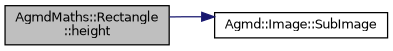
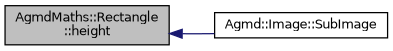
  digraph {
    rankdir=LR
    fontname="DejaVu Sans"
    node [color=black fontname="DejaVu Sans" fontsize=10 shape=record style=filled]
    n1 [fillcolor=grey75 fontcolor=black height=0.2 label="AgmdMaths::Rectangle\l::height" width=0.4]
    n2 [fillcolor=white height=0.2 label="Agmd::Image::SubImage" width=0.4]
-   n2 -> n1 [color=midnightblue dir=back fontname="DejaVu Sans" fontsize=10 labelfontname=Helvetica labelfontsize=10 style=solid]
+   n1 -> n2 [color=midnightblue dir=back fontname="DejaVu Sans" fontsize=10 labelfontname=Helvetica labelfontsize=10 style=solid]
  }
